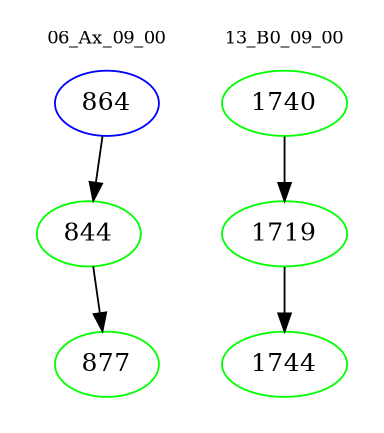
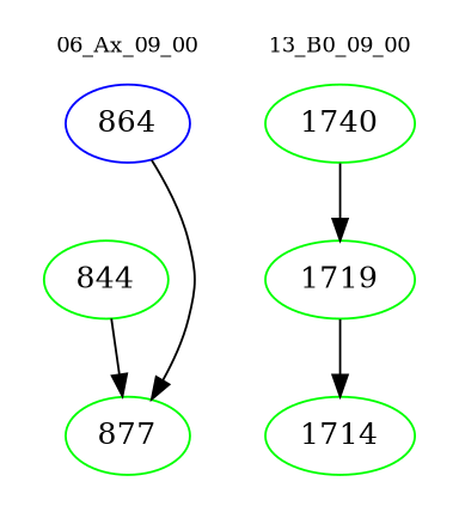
  digraph {
    node [color=green]
    edge [color=black]
    n1 [color=blue label=864]
    n2 [label=844]
    n3 [label=877]
    n4 [label=1740]
    n5 [label=1719]
-   n6 [label=1744]
+   n6 [label=1714]
    subgraph cluster_1 {
      color=white
      fontsize=10
      label="06_Ax_09_00"
      n1
      n2
      n3
    }
    subgraph cluster_2 {
      color=white
      fontsize=10
      label="13_B0_09_00"
      n4
      n5
      n6
    }
-   n1 -> n2
+   n1 -> n3
    n2 -> n3
    n4 -> n5
    n5 -> n6
  }
